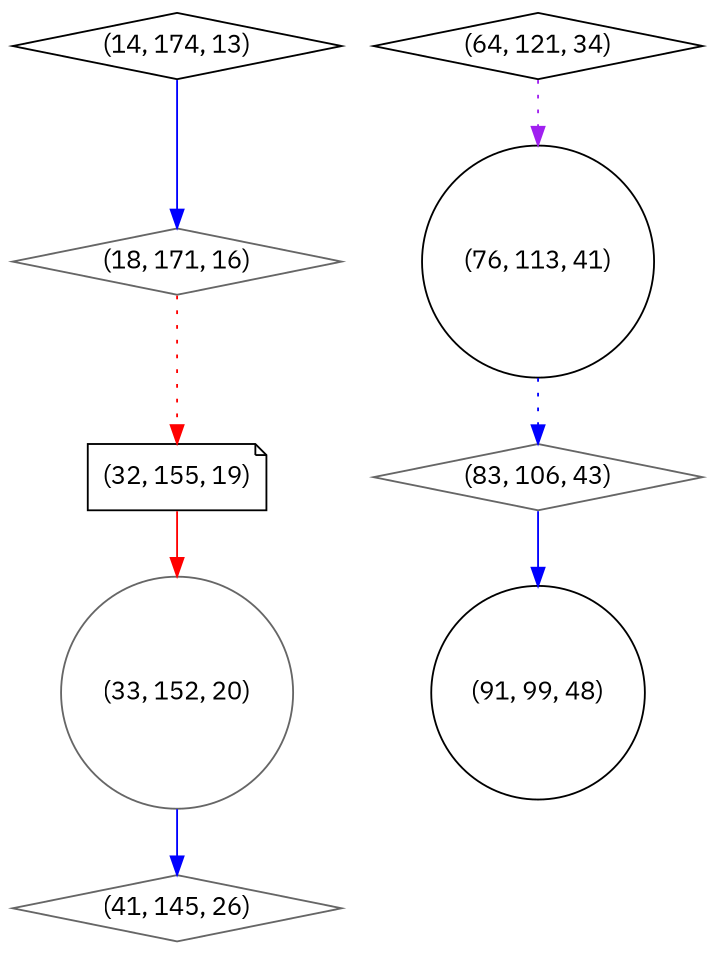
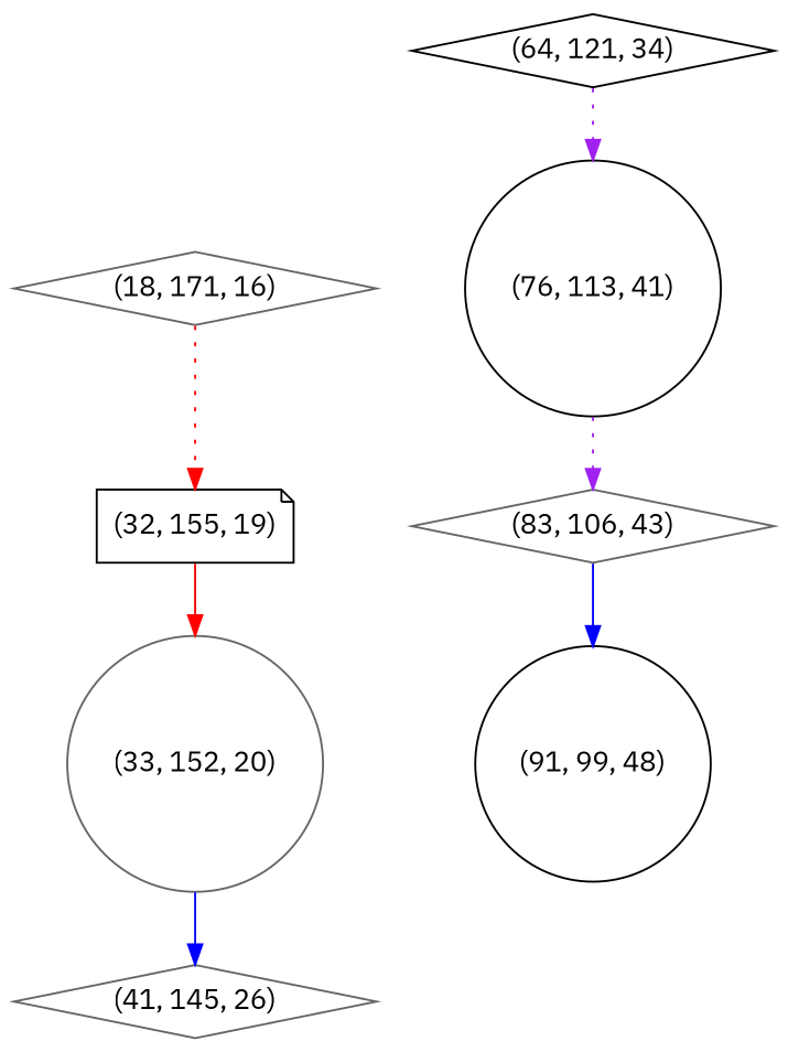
  digraph {
    fontname="IBM Plex Sans"
    node [color=black fontname="IBM Plex Sans" shape=diamond]
    edge [color=blue fontname="IBM Plex Sans" style=solid]
    "(18, 171, 16)" [color=gray40]
-   "(14, 174, 13)"
    "(32, 155, 19)" [shape=note]
    "(33, 152, 20)" [color=gray40 shape=circle]
    n5 [color=gray40 label="(41, 145, 26)"]
    "(76, 113, 41)" [shape=circle]
    "(64, 121, 34)"
    "(83, 106, 43)" [color=gray40]
    "(91, 99, 48)" [shape=circle]
    "(18, 171, 16)" -> "(32, 155, 19)" [color=red style=dotted]
-   "(14, 174, 13)" -> "(18, 171, 16)"
    "(32, 155, 19)" -> "(33, 152, 20)" [color=red]
    "(33, 152, 20)" -> n5
-   "(76, 113, 41)" -> "(83, 106, 43)" [style=dotted]
+   "(76, 113, 41)" -> "(83, 106, 43)" [color=purple style=dotted]
    "(64, 121, 34)" -> "(76, 113, 41)" [color=purple style=dotted]
    "(83, 106, 43)" -> "(91, 99, 48)"
  }
